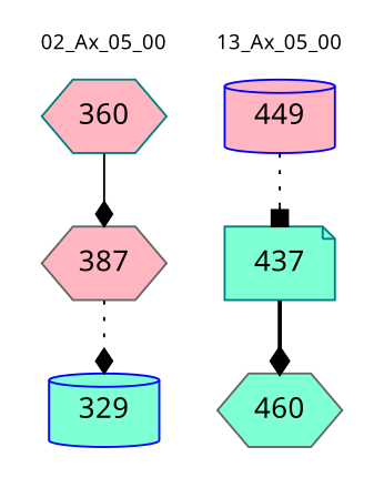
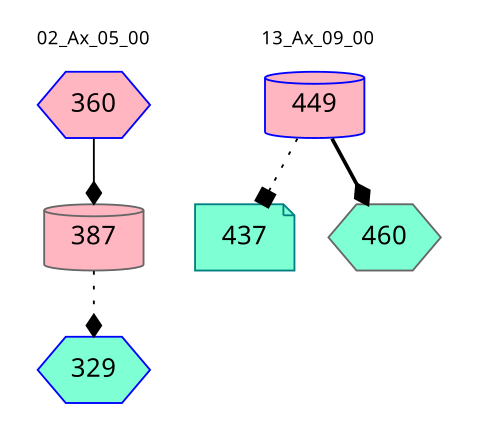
  digraph {
    fontname="Noto Sans"
    node [color=teal fillcolor=lightpink fontname="Noto Sans" shape=hexagon style=filled]
    edge [arrowhead=diamond color=black fontname="Noto Sans" style=dotted]
-   n1 [label=360]
-   n2 [color=blue fillcolor=aquamarine label=329 shape=cylinder]
-   n3 [color=gray40 label=387]
+   n1 [color=blue label=360]
+   n2 [color=blue fillcolor=aquamarine label=329]
+   n3 [color=gray40 label=387 shape=cylinder]
    n4 [color=blue label=449 shape=cylinder]
    n5 [fillcolor=aquamarine label=437 shape=note]
    n6 [color=gray40 fillcolor=aquamarine label=460]
    subgraph cluster_1 {
      color=white
      fontsize=10
      label="02_Ax_05_00"
      n1
      n2
      n3
    }
    subgraph cluster_2 {
      color=white
      fontsize=10
-     label="13_Ax_05_00"
+     label="13_Ax_09_00"
      n4
      n5
      n6
    }
    n1 -> n3 [style=solid]
    n3 -> n2
    n4 -> n5 [arrowhead=box]
-   n5 -> n6 [style=bold]
+   n4 -> n6 [style=bold]
  }
